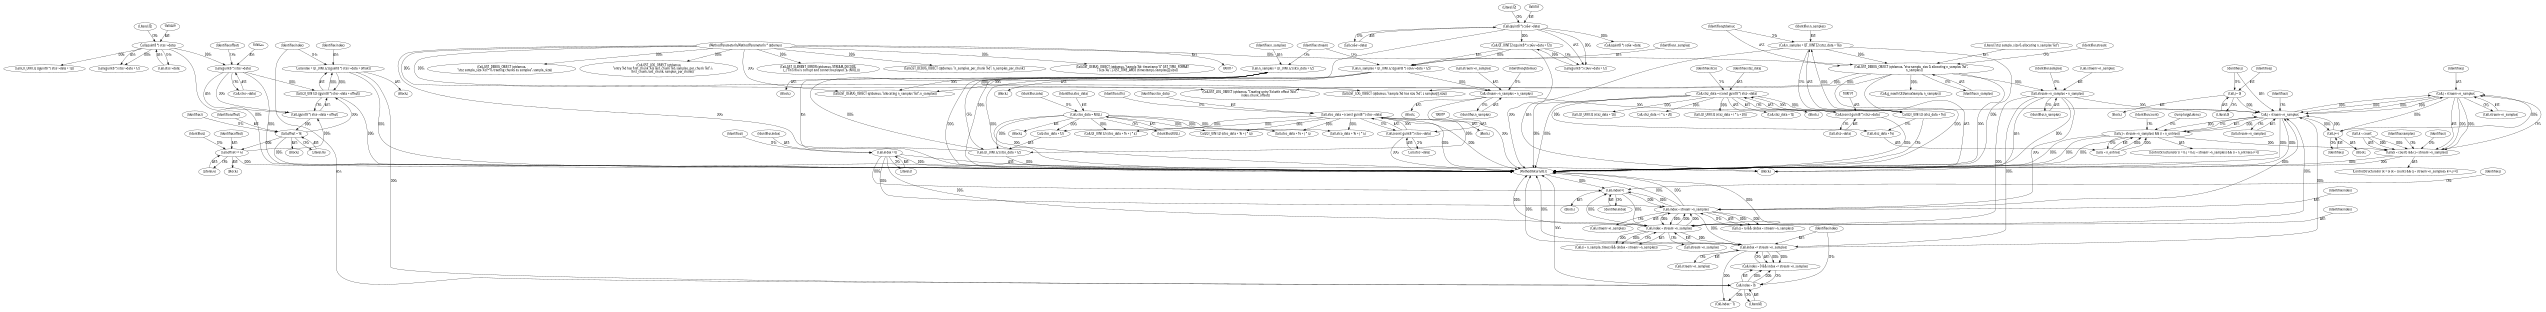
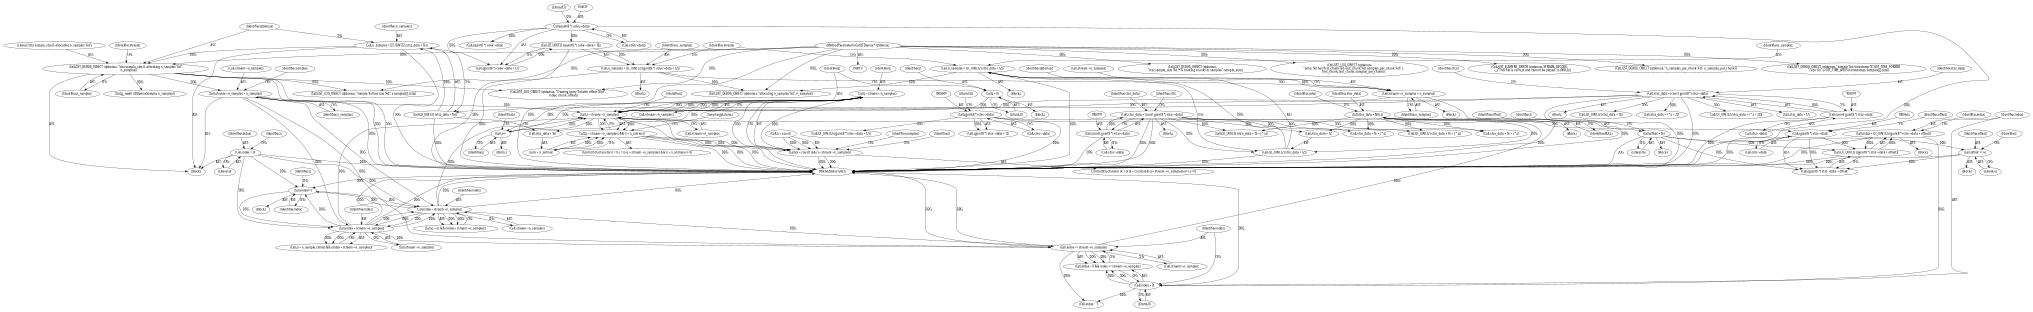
  digraph {
    fontname="Fira Sans"
    node [fontname="Fira Sans"]
    edge [fontname="Fira Sans"]
    n1 [label="(Call,j < stream->n_samples)"]
    n2 [label="(Call,j < stream->n_samples)"]
    n3 [label="(Call,j++)"]
    n4 [label="(Call,(k < count) && (j < stream->n_samples))"]
    n5 [label="(Call,stream->n_samples)"]
    n6 [label="(Call,(j < stream->n_samples) && (i < n_entries))"]
    n7 [label="(Call,stream->n_samples)"]
    n8 [label="(MethodReturn,RET)"]
    n9 [label="(Identifier,j)"]
    n10 [label="(Block,)"]
    n11 [label="(ControlStructure,for (k = 0; (k < count) && (j < stream->n_samples); k++, j++))"]
    n12 [label="(Call,i < n_entries)"]
    n13 [label="(ControlStructure,for (i = 0, j = 0; (j < stream->n_samples) && (i < n_entries); i++))"]
    n14 [label="(Call,index++)"]
    n15 [label="(Call,j = 0)"]
    n16 [label="(Literal,0)"]
    n17 [label="(Block,)"]
    n18 [label="(Call,index < stream->n_samples)"]
    n19 [label="(Call,index < stream->n_samples)"]
    n20 [label="(Call,index <= stream->n_samples)"]
    n21 [label="(Call,(j < n) && (index < stream->n_samples))"]
    n22 [label="(Call,stream->n_samples)"]
    n23 [label="(Identifier,index)"]
    n24 [label="(Block,)"]
    n25 [label="(Call,stream->n_samples)"]
    n26 [label="(Call,(i < n_sample_times) && (index < stream->n_samples))"]
    n27 [label="(Call,index - 1)"]
    n28 [label="(Call,index > 0 && index <= stream->n_samples)"]
    n29 [label="(Call,stream->n_samples)"]
    n30 [label="(Call,index = 0)"]
    n31 [label="(Literal,0)"]
    n32 [label="(Block,)"]
    n33 [label="(Call,stream->n_samples = n_samples)"]
    n34 [label="(Identifier,n_samples)"]
    n35 [label="(Call,GST_DEBUG_OBJECT (qtdemux, \"stsz sample_size 0, allocating n_samples %d\",\n        n_samples))"]
    n36 [label="(Call,GST_LOG_OBJECT (qtdemux, \"Creating entry %d with offset %lld\",\n              index, chunk_offset))"]
    n37 [label="(Call,g_new0 (QtDemuxSample, n_samples))"]
    n38 [label="(Call,GST_LOG_OBJECT (qtdemux, \"sample %d has size %d\", i, samples[i].size))"]
    n39 [label="(Identifier,n_samples)"]
-   n40 [label="(MethodParameterIn,MethodParameterIn * qtdemux)"]
+   n40 [label="(MethodParameterIn,GstQTDemux * qtdemux)"]
    n41 [label="(Call,GST_DEBUG_OBJECT (qtdemux,\n        \"stsz sample_size %d != 0, treating chunks as samples\", sample_size))"]
    n42 [label="(Call,GST_LOG_OBJECT (qtdemux,\n          \"entry %d has first_chunk %d, last_chunk %d, samples_per_chunk %d\", i,\n          first_chunk, last_chunk, samples_per_chunk))"]
    n43 [label="(Call,GST_DEBUG_OBJECT (qtdemux, \"allocating n_samples %d\", n_samples))"]
    n44 [label="(Call,GST_ELEMENT_ERROR (qtdemux, STREAM, DECODE,\n        (_(\"This file is corrupt and cannot be played.\")), (NULL)))"]
    n45 [label="(Call,GST_DEBUG_OBJECT (qtdemux, \"n_samples_per_chunk %d\", n_samples_per_chunk))"]
    n46 [label="(Call,GST_DEBUG_OBJECT (qtdemux, \"sample %d: timestamp %\" GST_TIME_FORMAT\n            \", size %u\", j, GST_TIME_ARGS (timestamp), samples[j].size))"]
    1000117
    n48 [label="(Call,n_samples = QT_UINT32 (stsz_data + 16))"]
    n49 [label="(Call,QT_UINT32 (stsz_data + 16))"]
    n50 [label="(Call,stsz_data + 16)"]
    n51 [label="(Call,stsz_data = (const guint8 *) stsz->data)"]
    n52 [label="(Call,(const guint8 *) stsz->data)"]
    n53 [label="(Call,QT_UINT32 (stsz_data + 12))"]
    n54 [label="(Call,stsz_data + i * 4 + 20)"]
    n55 [label="(Call,QT_UINT32 (stsz_data + i * 4 + 20))"]
    n56 [label="(Call,stsz_data + 12)"]
    n57 [label="(Block,)"]
    n58 [label="(Call,stsz->data)"]
    n59 [label="(Call,index > 0)"]
    n60 [label="(Literal,0)"]
    n61 [label="(Call,index = QT_UINT32 ((guint8 *) stss->data + offset))"]
    n62 [label="(Call,QT_UINT32 ((guint8 *) stss->data + offset))"]
    n63 [label="(Block,)"]
    n64 [label="(Call,(guint8 *) stss->data + offset)"]
    n65 [label="(Call,(guint8 *) stss->data)"]
    n66 [label="(Call,stss->data)"]
    n67 [label="(Call,(guint8 *) stss->data)"]
    n68 [label="(Call,stss->data)"]
    n69 [label="(Call,QT_UINT32 ((guint8 *) stss->data + 12))"]
    n70 [label="(Call,(guint8 *) stss->data + 12)"]
    n71 [label="(Call,offset = 16)"]
    n72 [label="(Call,offset += 4)"]
    n73 [label="(Block,)"]
    n74 [label="(Literal,16)"]
    n75 [label="(Block,)"]
    n76 [label="(Literal,4)"]
    n77 [label="(Call,stream->n_samples = n_samples)"]
    n78 [label="(Identifier,n_samples)"]
    n79 [label="(Block,)"]
    n80 [label="(Call,n_samples = QT_UINT32 ((guint8 *) co64->data + 12))"]
    n81 [label="(Block,)"]
    n82 [label="(Call,QT_UINT32 ((guint8 *) co64->data + 12))"]
    n83 [label="(Call,(guint8 *) co64->data + 12)"]
    n84 [label="(Call,(guint8 *) co64->data)"]
    n85 [label="(Call,(guint8 *) co64->data)"]
    n86 [label="(Call,co64->data)"]
    n87 [label="(Call,n_samples = QT_UINT32 (stco_data + 12))"]
    n88 [label="(Call,QT_UINT32 (stco_data + 12))"]
    n89 [label="(Block,)"]
    n90 [label="(Call,stco_data + 12)"]
    n91 [label="(Call,stco_data = (const guint8 *) stco->data)"]
    n92 [label="(Call,(const guint8 *) stco->data)"]
    n93 [label="(Block,)"]
    n94 [label="(Call,QT_UINT32 (stco_data + 16 + j * 4))"]
    n95 [label="(Call,QT_UINT32 (stco_data + 16 + j * 4))"]
    n96 [label="(Call,stco_data + 16 + j * 4)"]
    n97 [label="(Call,stco_data + 16 + j * 4)"]
    n98 [label="(Call,stco->data)"]
    n99 [label="(Call,stco_data = NULL)"]
    n100 [label="(Block,)"]
    n101 [label="(Identifier,NULL)"]
    n102 [label="(Call,k < count)"]
    n103 [label="(Identifier,j)"]
    n104 [label="(Literal,12)"]
    n105 [label="(Identifier,n_samples)"]
    n106 [label="(Identifier,index)"]
    n107 [label="(Identifier,stts)"]
    n108 [label="(Identifier,co64)"]
    n109 [label="(Identifier,index)"]
    n110 [label="(Identifier,n_samples)"]
    n111 [label="(Identifier,stco)"]
    n112 [label="(Identifier,samples)"]
    n113 [label="(Identifier,index)"]
    n114 [label="(Call,stream->n_samples)"]
-   n115 [label="(Identifier,count)"]
    n116 [label="(Identifier,j)"]
    n117 [label="(Identifier,qtdemux)"]
    n118 [label="(Identifier,i)"]
    n119 [label="(Identifier,j)"]
    n120 [label="(Literal,12)"]
    n121 [label="(Identifier,index)"]
    n122 [label="(Identifier,stsz_data)"]
    n123 [label="(Identifier,stream)"]
    n124 [label="(Identifier,i)"]
    n125 [label="(Identifier,index)"]
    n126 [label="(Identifier,offset)"]
    n127 [label="(Literal,\"stsz sample_size 0, allocating n_samples %d\")"]
    n128 [label="(Identifier,qtdemux)"]
    n129 [label="(Identifier,i)"]
    n130 [label="(Identifier,stream)"]
    n131 [label="(Identifier,i)"]
    n132 [label="(JumpTarget,done:)"]
    n133 [label="(Identifier,offset)"]
    n134 [label="(Identifier,samples)"]
+   n135 [label="(Identifier,k)"]
    n136 [label="(Identifier,stco_data)"]
    n137 [label="(Identifier,j)"]
    n138 [label="(Identifier,n_samples)"]
    n139 [label="(Identifier,i)"]
    n140 [label="(Identifier,stco_data)"]
    n141 [label="(Call,stream->n_samples)"]
    n142 [label="(Identifier,index)"]
    n143 [label="(Identifier,offset)"]
    1000171
    1000644
    1000609
    1000701
    1000191
    n1 -> n2 [label="DDG: "]
    n1 -> n2 [label="DDG: "]
    n1 -> n3 [label="DDG: "]
    n1 -> n4 [label="AST: "]
    n1 -> n4 [label="DDG: "]
    n1 -> n4 [label="DDG: "]
    n1 -> n5 [label="CFG: "]
    n2 -> n1 [label="DDG: "]
    n2 -> n1 [label="DDG: "]
    n2 -> n3 [label="DDG: "]
    n2 -> n6 [label="AST: "]
    n2 -> n6 [label="DDG: "]
    n2 -> n6 [label="DDG: "]
    n2 -> n7 [label="CFG: "]
    n2 -> n8 [label="DDG: "]
    n2 -> n8 [label="DDG: "]
    n3 -> n1 [label="DDG: "]
    n3 -> n2 [label="DDG: "]
    n3 -> n9 [label="CFG: "]
    n3 -> n10 [label="AST: "]
    n4 -> n1 [label="CFG: "]
    n4 -> n8 [label="DDG: "]
    n4 -> n8 [label="DDG: "]
    n4 -> n11 [label="AST: "]
    n5 -> n1 [label="AST: "]
    n6 -> n2 [label="CFG: "]
    n6 -> n4 [label="DDG: "]
    n6 -> n8 [label="DDG: "]
    n6 -> n8 [label="DDG: "]
    n6 -> n8 [label="DDG: "]
    n6 -> n12 [label="CFG: "]
    n6 -> n13 [label="AST: "]
    n7 -> n2 [label="AST: "]
    n8 -> n14 [label="DDG: "]
    n9 -> n3 [label="AST: "]
    n12 -> n6 [label="AST: "]
    n12 -> n6 [label="DDG: "]
    n12 -> n6 [label="DDG: "]
    n14 -> n18 [label="DDG: "]
    n14 -> n19 [label="DDG: "]
    n14 -> n23 [label="CFG: "]
    n14 -> n24 [label="AST: "]
    n15 -> n2 [label="DDG: "]
    n15 -> n16 [label="CFG: "]
    n15 -> n17 [label="AST: "]
    n16 -> n15 [label="AST: "]
    n18 -> n2 [label="DDG: "]
    n18 -> n8 [label="DDG: "]
    n18 -> n8 [label="DDG: "]
    n18 -> n14 [label="DDG: "]
    n18 -> n19 [label="DDG: "]
    n18 -> n19 [label="DDG: "]
    n18 -> n20 [label="DDG: "]
    n18 -> n21 [label="AST: "]
    n18 -> n21 [label="DDG: "]
    n18 -> n21 [label="DDG: "]
    n18 -> n22 [label="CFG: "]
    n19 -> n2 [label="DDG: "]
    n19 -> n8 [label="DDG: "]
    n19 -> n8 [label="DDG: "]
    n19 -> n14 [label="DDG: "]
    n19 -> n18 [label="DDG: "]
    n19 -> n18 [label="DDG: "]
    n19 -> n20 [label="DDG: "]
    n19 -> n25 [label="CFG: "]
    n19 -> n26 [label="AST: "]
    n19 -> n26 [label="DDG: "]
    n19 -> n26 [label="DDG: "]
    n20 -> n2 [label="DDG: "]
    n20 -> n8 [label="DDG: "]
    n20 -> n8 [label="DDG: "]
    n20 -> n27 [label="DDG: "]
    n20 -> n28 [label="AST: "]
    n20 -> n28 [label="DDG: "]
    n20 -> n28 [label="DDG: "]
    n20 -> n29 [label="CFG: "]
    n21 -> n18 [label="CFG: "]
    n22 -> n18 [label="AST: "]
    n23 -> n14 [label="AST: "]
    n25 -> n19 [label="AST: "]
    n26 -> n19 [label="CFG: "]
    n28 -> n20 [label="CFG: "]
    n28 -> n59 [label="CFG: "]
    n29 -> n20 [label="AST: "]
    n30 -> n8 [label="DDG: "]
    n30 -> n14 [label="DDG: "]
    n30 -> n18 [label="DDG: "]
    n30 -> n19 [label="DDG: "]
    n30 -> n31 [label="CFG: "]
    n30 -> n32 [label="AST: "]
    n31 -> n30 [label="AST: "]
    n33 -> n2 [label="DDG: "]
    n33 -> n8 [label="DDG: "]
    n33 -> n18 [label="DDG: "]
    n33 -> n19 [label="DDG: "]
    n33 -> n20 [label="DDG: "]
    n33 -> n32 [label="AST: "]
    n33 -> n34 [label="CFG: "]
    n34 -> n33 [label="AST: "]
    n35 -> n8 [label="DDG: "]
    n35 -> n8 [label="DDG: "]
    n35 -> n32 [label="AST: "]
    n35 -> n33 [label="DDG: "]
    n35 -> n36 [label="DDG: "]
    n35 -> n37 [label="DDG: "]
    n35 -> n38 [label="DDG: "]
    n35 -> n39 [label="CFG: "]
    n39 -> n35 [label="AST: "]
    n40 -> n8 [label="DDG: "]
    n40 -> n35 [label="DDG: "]
    n40 -> n36 [label="DDG: "]
    n40 -> n38 [label="DDG: "]
    n40 -> n41 [label="DDG: "]
    n40 -> n42 [label="DDG: "]
    n40 -> n43 [label="DDG: "]
    n40 -> n44 [label="DDG: "]
    n40 -> n45 [label="DDG: "]
    n40 -> n46 [label="DDG: "]
    n40 -> 1000117 [label="AST: "]
    n48 -> n8 [label="DDG: "]
    n48 -> n32 [label="AST: "]
    n48 -> n35 [label="DDG: "]
    n48 -> n49 [label="CFG: "]
-   n49 -> n8 [label="CFG: "]
+   n49 -> n8 [label="DDG: "]
    n49 -> n48 [label="AST: "]
    n49 -> n48 [label="DDG: "]
    n49 -> n50 [label="CFG: "]
    n50 -> n12 [label="AST: "]
    n51 -> n8 [label="DDG: "]
    n51 -> n8 [label="DDG: "]
    n51 -> n49 [label="DDG: "]
    n51 -> n50 [label="DDG: "]
    n51 -> n52 [label="CFG: "]
    n51 -> n53 [label="DDG: "]
    n51 -> n54 [label="DDG: "]
    n51 -> n55 [label="DDG: "]
    n51 -> n56 [label="AST: "]
    n51 -> n57 [label="AST: "]
    n52 -> n8 [label="DDG: "]
    n52 -> n51 [label="AST: "]
    n52 -> n51 [label="DDG: "]
    n52 -> n58 [label="CFG: "]
    n58 -> n52 [label="AST: "]
    n59 -> n8 [label="DDG: "]
    n59 -> n27 [label="DDG: "]
    n59 -> n28 [label="AST: "]
    n59 -> n28 [label="DDG: "]
    n59 -> n28 [label="DDG: "]
    n59 -> n60 [label="CFG: "]
    n60 -> n59 [label="AST: "]
    n61 -> n8 [label="DDG: "]
    n61 -> n59 [label="DDG: "]
    n61 -> n62 [label="DDG: "]
    n61 -> n63 [label="AST: "]
    n62 -> n8 [label="DDG: "]
    n62 -> n61 [label="AST: "]
    n62 -> n61 [label="DDG: "]
    n62 -> n64 [label="CFG: "]
    n64 -> n62 [label="AST: "]
    n65 -> n8 [label="DDG: "]
    n65 -> n62 [label="DDG: "]
    n65 -> n64 [label="AST: "]
    n65 -> n64 [label="DDG: "]
    n65 -> n66 [label="CFG: "]
    n66 -> n65 [label="AST: "]
    n67 -> n8 [label="DDG: "]
    n67 -> n65 [label="DDG: "]
    n67 -> n68 [label="CFG: "]
    n67 -> n69 [label="DDG: "]
    n67 -> n70 [label="AST: "]
    n67 -> n70 [label="DDG: "]
    n68 -> n67 [label="AST: "]
    n71 -> n8 [label="DDG: "]
    n71 -> n62 [label="DDG: "]
-   n64 -> n71 [label="DDG: "]
+   n71 -> n64 [label="DDG: "]
    n71 -> n72 [label="DDG: "]
    n71 -> n73 [label="AST: "]
    n71 -> n74 [label="CFG: "]
    n72 -> n8 [label="DDG: "]
    n72 -> n64 [label="DDG: "]
    n72 -> n75 [label="AST: "]
    n72 -> n76 [label="CFG: "]
    n74 -> n71 [label="AST: "]
    n76 -> n72 [label="AST: "]
    n77 -> n2 [label="DDG: "]
    n77 -> n8 [label="DDG: "]
    n77 -> n78 [label="CFG: "]
    n77 -> n79 [label="AST: "]
    n78 -> n77 [label="AST: "]
    n80 -> n8 [label="DDG: "]
    n80 -> n43 [label="DDG: "]
    n80 -> n77 [label="DDG: "]
    n80 -> n81 [label="AST: "]
    n82 -> n8 [label="DDG: "]
    n82 -> n80 [label="AST: "]
    n82 -> n80 [label="DDG: "]
    n82 -> n83 [label="CFG: "]
    n83 -> n82 [label="DDG: "]
    n84 -> n8 [label="DDG: "]
    n84 -> n82 [label="DDG: "]
    n84 -> n83 [label="AST: "]
    n84 -> n83 [label="DDG: "]
    n84 -> n85 [label="DDG: "]
    n84 -> n86 [label="CFG: "]
    n86 -> n84 [label="AST: "]
    n87 -> n8 [label="DDG: "]
    n87 -> n43 [label="DDG: "]
    n87 -> n77 [label="DDG: "]
    n87 -> n88 [label="CFG: "]
    n87 -> n89 [label="AST: "]
    n88 -> n8 [label="DDG: "]
    n88 -> n87 [label="AST: "]
    n88 -> n87 [label="DDG: "]
    n90 -> n88 [label="AST: "]
    n91 -> n8 [label="DDG: "]
    n91 -> n8 [label="DDG: "]
    n91 -> n88 [label="DDG: "]
    n91 -> n90 [label="DDG: "]
    n91 -> n92 [label="CFG: "]
    n91 -> n93 [label="AST: "]
    n91 -> n94 [label="DDG: "]
    n91 -> n95 [label="DDG: "]
    n91 -> n96 [label="DDG: "]
    n91 -> n97 [label="DDG: "]
    n92 -> n8 [label="DDG: "]
    n92 -> n91 [label="AST: "]
    n92 -> n91 [label="DDG: "]
    n92 -> n98 [label="CFG: "]
    n98 -> n92 [label="AST: "]
    n99 -> n8 [label="DDG: "]
    n99 -> n88 [label="DDG: "]
    n99 -> n90 [label="DDG: "]
    n99 -> n94 [label="DDG: "]
    n99 -> n95 [label="DDG: "]
    n99 -> n96 [label="DDG: "]
    n99 -> n97 [label="DDG: "]
    n99 -> n100 [label="AST: "]
    n99 -> n101 [label="CFG: "]
    n101 -> n99 [label="AST: "]
    n102 -> n4 [label="AST: "]
    n102 -> n4 [label="DDG: "]
    n102 -> n4 [label="DDG: "]
    n103 -> n2 [label="AST: "]
    n103 -> n15 [label="CFG: "]
    n104 -> n84 [label="CFG: "]
    n105 -> n80 [label="AST: "]
    n106 -> n18 [label="AST: "]
    n107 -> n91 [label="CFG: "]
    n108 -> n99 [label="CFG: "]
    n109 -> n59 [label="AST: "]
    n109 -> n61 [label="CFG: "]
    n110 -> n87 [label="AST: "]
    n111 -> n51 [label="CFG: "]
    n112 -> n33 [label="CFG: "]
    n113 -> n20 [label="AST: "]
    n113 -> n59 [label="CFG: "]
    n114 -> n77 [label="AST: "]
-   n115 -> n6 [label="CFG: "]
    n116 -> n1 [label="AST: "]
    n117 -> n35 [label="AST: "]
    n117 -> n48 [label="CFG: "]
    n118 -> n30 [label="CFG: "]
    n119 -> n15 [label="AST: "]
    n120 -> n67 [label="CFG: "]
    n121 -> n19 [label="AST: "]
    n122 -> n51 [label="AST: "]
    n123 -> n80 [label="CFG: "]
    n123 -> n87 [label="CFG: "]
    n124 -> n72 [label="CFG: "]
    n125 -> n61 [label="AST: "]
    n126 -> n72 [label="AST: "]
    n127 -> n35 [label="AST: "]
    n128 -> n77 [label="CFG: "]
    n129 -> n2 [label="CFG: "]
    n130 -> n35 [label="CFG: "]
    n131 -> n71 [label="CFG: "]
    n132 -> n6 [label="CFG: "]
    n133 -> n71 [label="AST: "]
    n134 -> n4 [label="CFG: "]
+   n135 -> n3 [label="CFG: "]
    n136 -> n99 [label="AST: "]
    n137 -> n14 [label="CFG: "]
    n138 -> n48 [label="AST: "]
    n139 -> n4 [label="CFG: "]
    n140 -> n91 [label="AST: "]
    n141 -> n33 [label="AST: "]
    n142 -> n30 [label="AST: "]
    n143 -> n65 [label="CFG: "]
    1000171 -> n52 [label="AST: "]
    1000644 -> n65 [label="AST: "]
    1000609 -> n67 [label="AST: "]
    1000701 -> n84 [label="AST: "]
    1000191 -> n92 [label="AST: "]
  }
